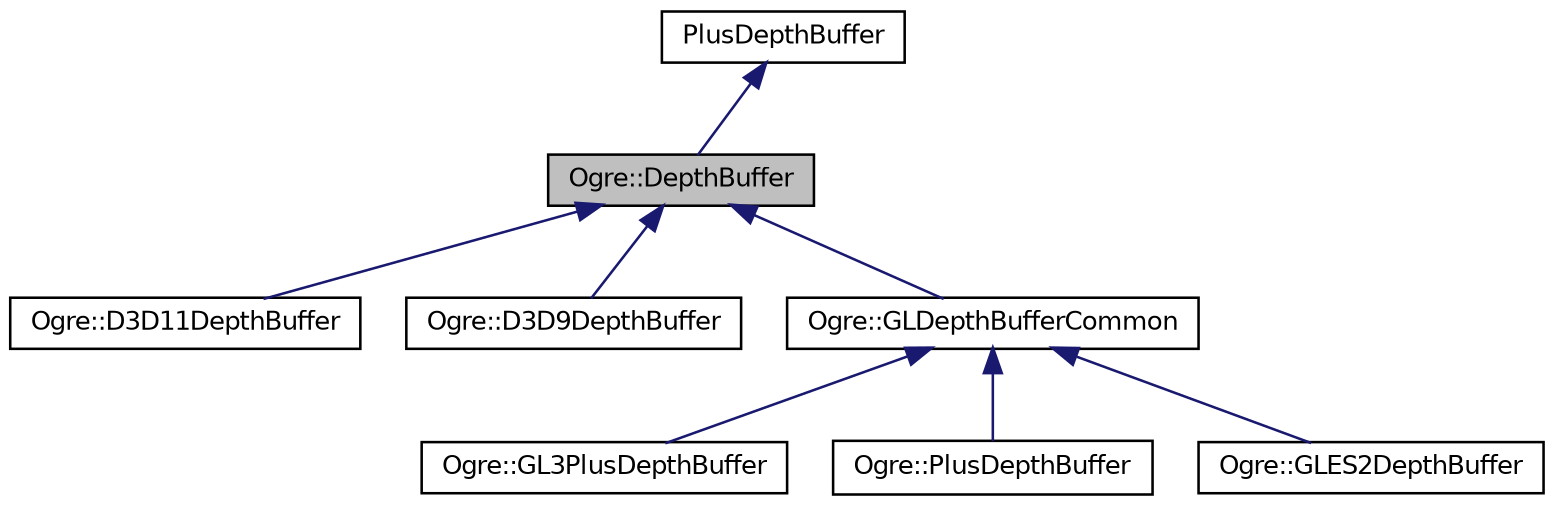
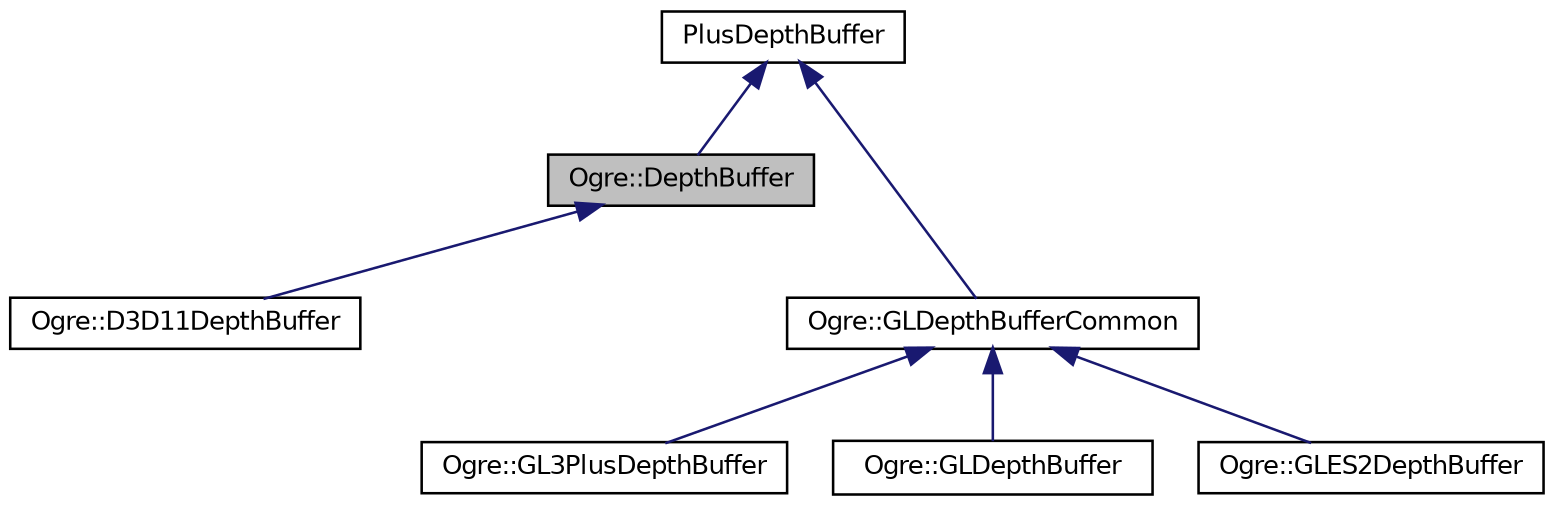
  digraph {
    node [color=black fontname=Helvetica fontsize=10 shape=record]
    edge [color=midnightblue dir=back fontname=Helvetica fontsize=10 labelfontname=Helvetica labelfontsize=10 style=solid]
    n1 [fillcolor=grey75 fontcolor=black height=0.2 label="Ogre::DepthBuffer" style=filled width=0.4]
    n2 [height=0.2 label="Ogre::D3D11DepthBuffer" width=0.4]
-   n3 [height=0.2 label="Ogre::D3D9DepthBuffer" width=0.4]
    n4 [height=0.2 label="Ogre::GLDepthBufferCommon" width=0.4]
    n5 [height=0.2 label="Ogre::GL3PlusDepthBuffer" width=0.4]
-   n6 [height=0.2 label="Ogre::PlusDepthBuffer" width=0.4]
+   n6 [height=0.2 label="Ogre::GLDepthBuffer" width=0.4]
    n7 [height=0.2 label="Ogre::GLES2DepthBuffer" width=0.4]
    n8 [height=0.2 label=PlusDepthBuffer width=0.4]
    n1 -> n2
-   n1 -> n3
-   n1 -> n4
+   n8 -> n4
    n4 -> n5
    n4 -> n6
    n4 -> n7
    n8 -> n1
  }
